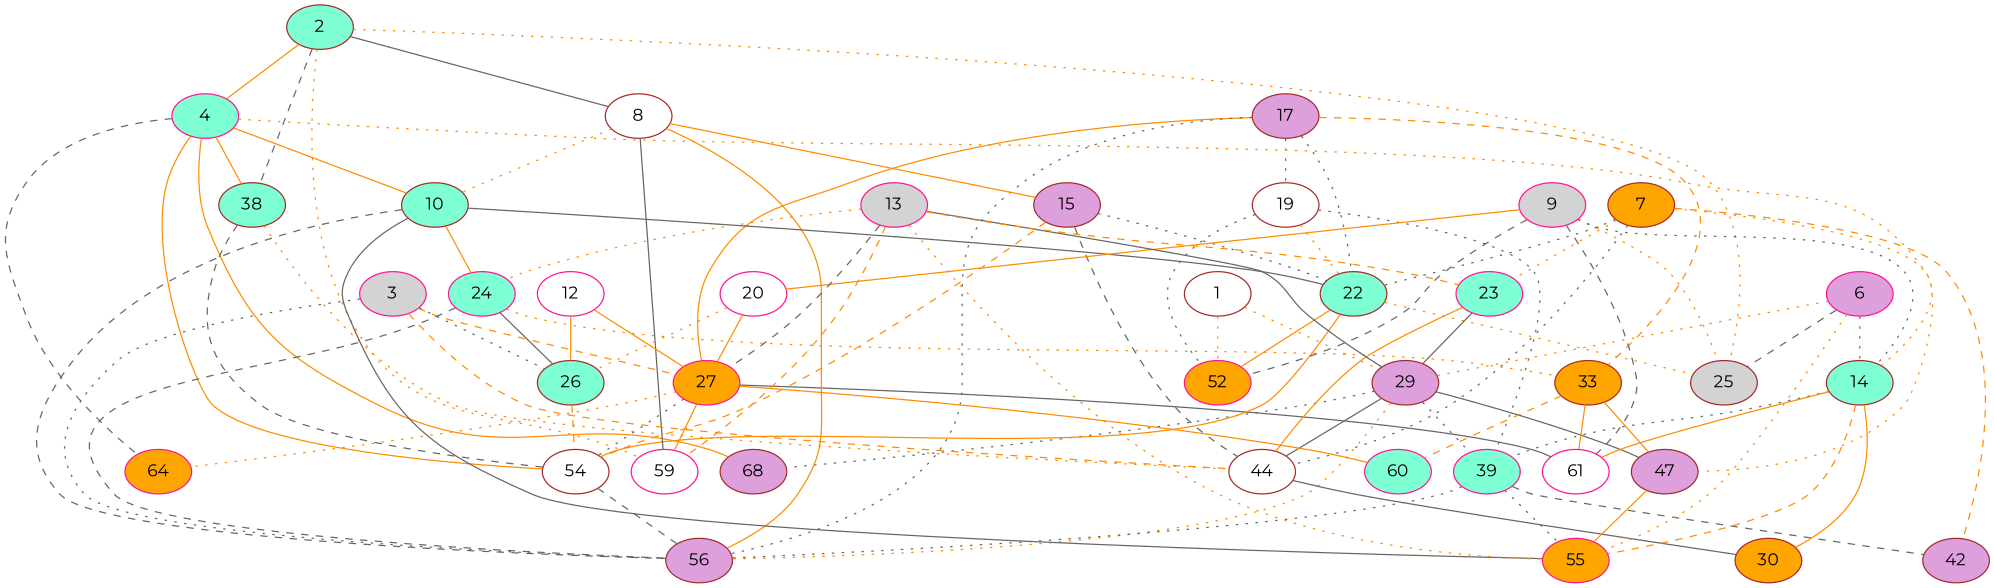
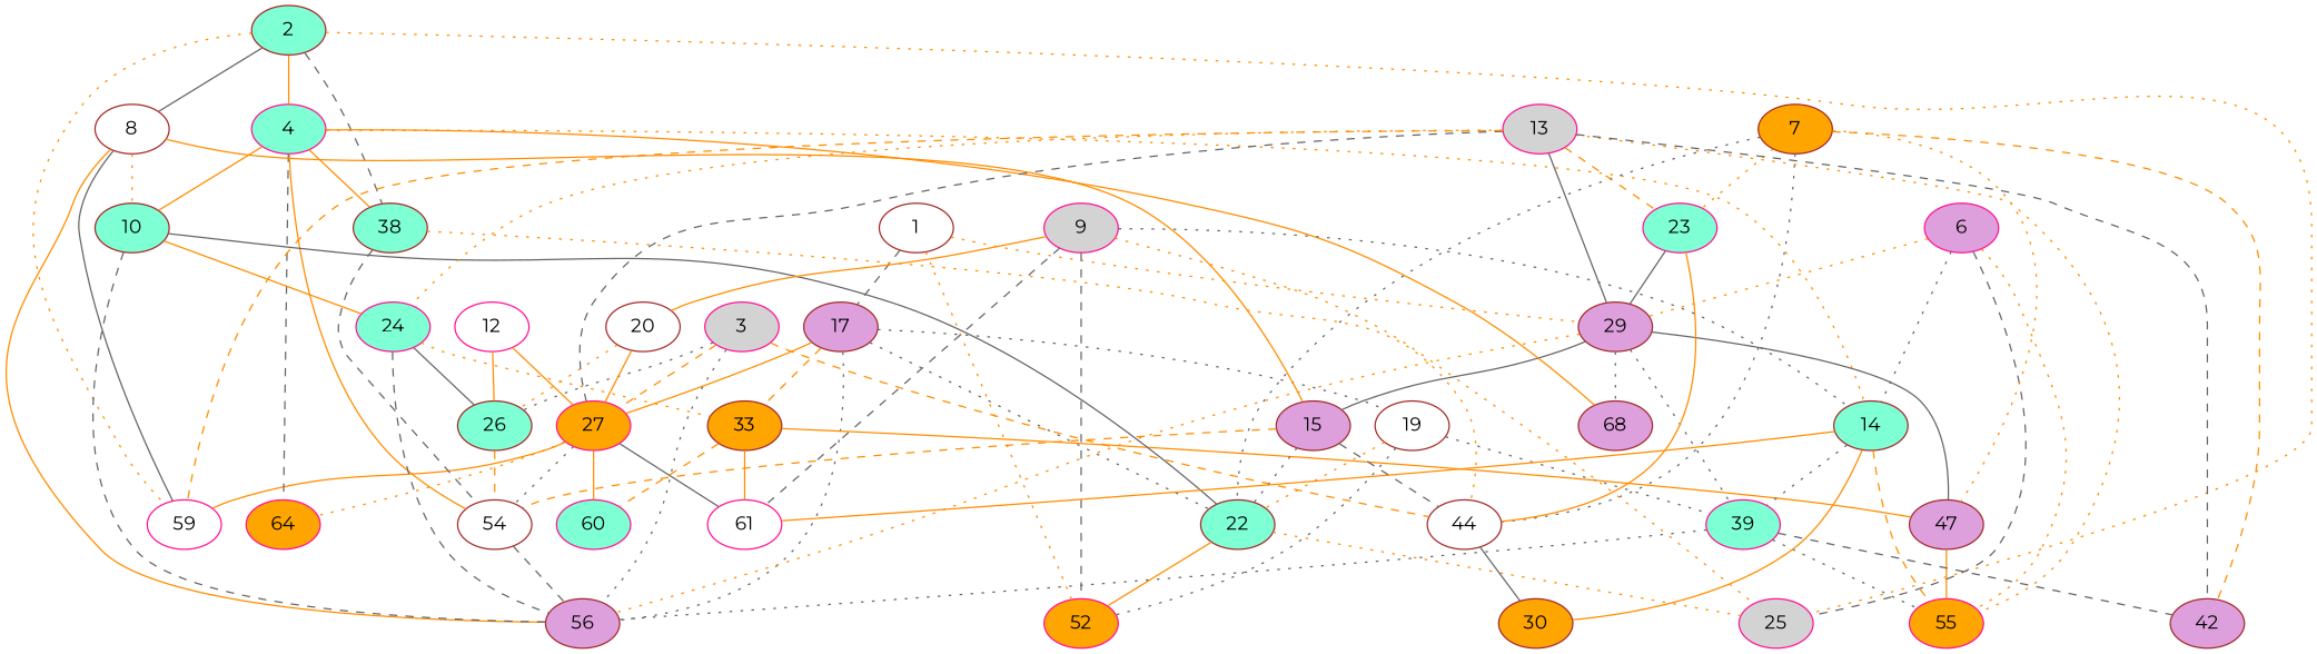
  graph {
    fontname=Montserrat
    node [color=brown fillcolor=aquamarine fontname=Montserrat style=filled]
    edge [color=darkorange fontname=Montserrat style=dotted]
    1 [fillcolor=white super="+5"]
    17 [fillcolor=plum super="+63"]
    29 [fillcolor=plum super="+36"]
    52 [color=deeppink fillcolor=orange super="+58"]
    27 [color=deeppink fillcolor=orange super="+40"]
    56 [fillcolor=plum super="+65"]
    22 [super="+48"]
    19 [fillcolor=white super="+28"]
    33 [fillcolor=orange]
    44 [fillcolor=white super="+53"]
    68 [fillcolor=plum]
    47 [fillcolor=plum super="+49"]
    39 [color=deeppink super="+62"]
    2 [super="+35"]
    4 [color=deeppink super="+45"]
    8 [fillcolor=white super="+37"]
-   25 [fillcolor=lightgrey]
+   25 [color=deeppink fillcolor=lightgrey]
    38 [super="+46"]
    59 [color=deeppink fillcolor=white]
    10 [super="+41"]
    14 [super="+30"]
    54 [fillcolor=white super="+57"]
    64 [color=deeppink fillcolor=orange]
    15 [fillcolor=plum super="+34"]
    26 [super="+66"]
    3 [color=deeppink fillcolor=lightgrey]
    61 [color=deeppink fillcolor=white]
    60 [color=deeppink]
    n29 [fillcolor=orange label=30]
    55 [color=deeppink fillcolor=orange super="+67"]
    24 [color=deeppink super="+51"]
    6 [color=deeppink fillcolor=plum]
    7 [fillcolor=orange super="+11"]
    23 [color=deeppink]
    42 [fillcolor=plum]
    9 [color=deeppink fillcolor=lightgrey super="+43"]
-   20 [color=deeppink fillcolor=white]
+   20 [fillcolor=white]
    12 [color=deeppink fillcolor=white]
    13 [color=deeppink fillcolor=lightgrey super="+16"]
+   1 -- 17 [color=gray40 style=dashed]
    1 -- 29
    1 -- 52 [weight=2]
    17 -- 27 [style=solid]
    17 -- 56 [color=gray40]
    17 -- 22 [color=gray40]
    17 -- 19 [color=gray40]
    17 -- 33 [style=dashed]
    29 -- 56
-   29 -- 44 [color=gray40 style=solid]
+   29 -- 15 [color=gray40 style=solid]
    29 -- 68 [color=gray40]
    29 -- 47 [color=gray40 style=solid weight=2]
    29 -- 39 [color=gray40]
    27 -- 59 [style=solid]
    27 -- 54 [color=gray40]
    27 -- 64
    27 -- 61 [color=gray40 style=solid]
    27 -- 60 [style=solid]
    22 -- 52 [style=solid]
    22 -- 25
-   22 -- 54 [style=solid]
    19 -- 52 [color=gray40]
    19 -- 22
    19 -- 39 [color=gray40]
    33 -- 47 [style=solid]
    33 -- 61 [style=solid]
    33 -- 60 [style=dashed]
    44 -- n29 [color=gray40 style=solid]
    47 -- 55 [style=solid]
    39 -- 56 [color=gray40]
    39 -- 55 [color=gray40]
    39 -- 42 [color=gray40 style=dashed]
    2 -- 4 [style=solid]
    2 -- 8 [color=gray40 style=solid]
    2 -- 25
    2 -- 38 [color=gray40 style=dashed]
    2 -- 59
    4 -- 68 [style=solid]
    4 -- 38 [style=solid]
    4 -- 10 [style=solid]
    4 -- 14
    4 -- 54 [style=solid]
    4 -- 64 [color=gray40 style=dashed]
    8 -- 56 [style=solid]
    8 -- 59 [color=gray40 style=solid]
    8 -- 10
    8 -- 15 [style=solid]
    38 -- 44
    38 -- 54 [color=gray40 style=dashed]
    10 -- 56 [color=gray40 style=dashed]
    10 -- 22 [color=gray40 style=solid]
-   10 -- 55 [color=gray40 style=solid]
    10 -- 24 [style=solid]
    14 -- 39 [color=gray40]
    14 -- 61 [style=solid]
    14 -- n29 [style=solid]
    14 -- 55 [style=dashed]
    54 -- 56 [color=gray40 style=dashed]
    15 -- 22 [color=gray40]
    15 -- 44 [color=gray40 style=dashed]
    15 -- 54 [style=dashed]
    26 -- 54 [style=dashed]
    3 -- 27 [style=dashed]
    3 -- 56 [color=gray40]
    3 -- 44 [style=dashed]
    3 -- 26 [color=gray40]
    24 -- 56 [color=gray40 style=dashed]
    24 -- 33
    24 -- 26 [color=gray40 style=solid]
    6 -- 29
    6 -- 25 [color=gray40 style=dashed]
    6 -- 14 [color=gray40]
    6 -- 55
    7 -- 22 [color=gray40]
    7 -- 44 [color=gray40]
    7 -- 47
    7 -- 23
    7 -- 42 [style=dashed]
    23 -- 29 [color=gray40 style=solid]
    23 -- 44 [style=solid]
    9 -- 52 [color=gray40 style=dashed]
    9 -- 25
    9 -- 14 [color=gray40]
    9 -- 61 [color=gray40 style=dashed]
    9 -- 20 [style=solid]
    20 -- 27 [style=solid]
    20 -- 26
    12 -- 27 [style=solid]
    12 -- 26 [style=solid]
    13 -- 29 [color=gray40 style=solid]
    13 -- 27 [color=gray40 style=dashed]
    13 -- 59 [style=dashed]
    13 -- 55
    13 -- 24
    13 -- 23 [style=dashed]
+   13 -- 42 [color=gray40 style=dashed]
  }
